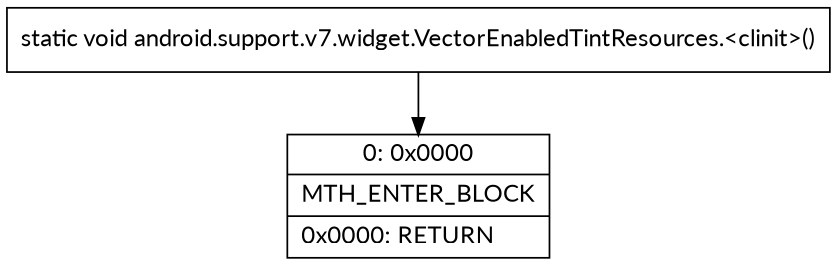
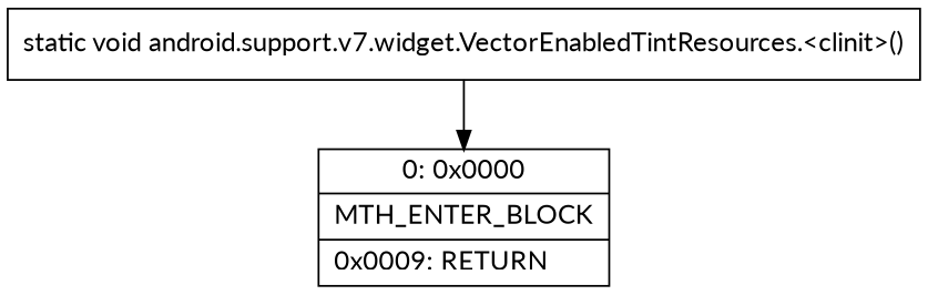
  digraph {
    fontname=Lato
    node [shape=record fontname=Lato]
-   n1 [label="{0\:\ 0x0000|MTH_ENTER_BLOCK\l|0x0000: RETURN   \l}"]
+   n1 [label="{0\:\ 0x0000|MTH_ENTER_BLOCK\l|0x0009: RETURN   \l}"]
    n2 [label="{static void android.support.v7.widget.VectorEnabledTintResources.\<clinit\>() }"]
    n2 -> n1 [fontname=Lato]
  }
